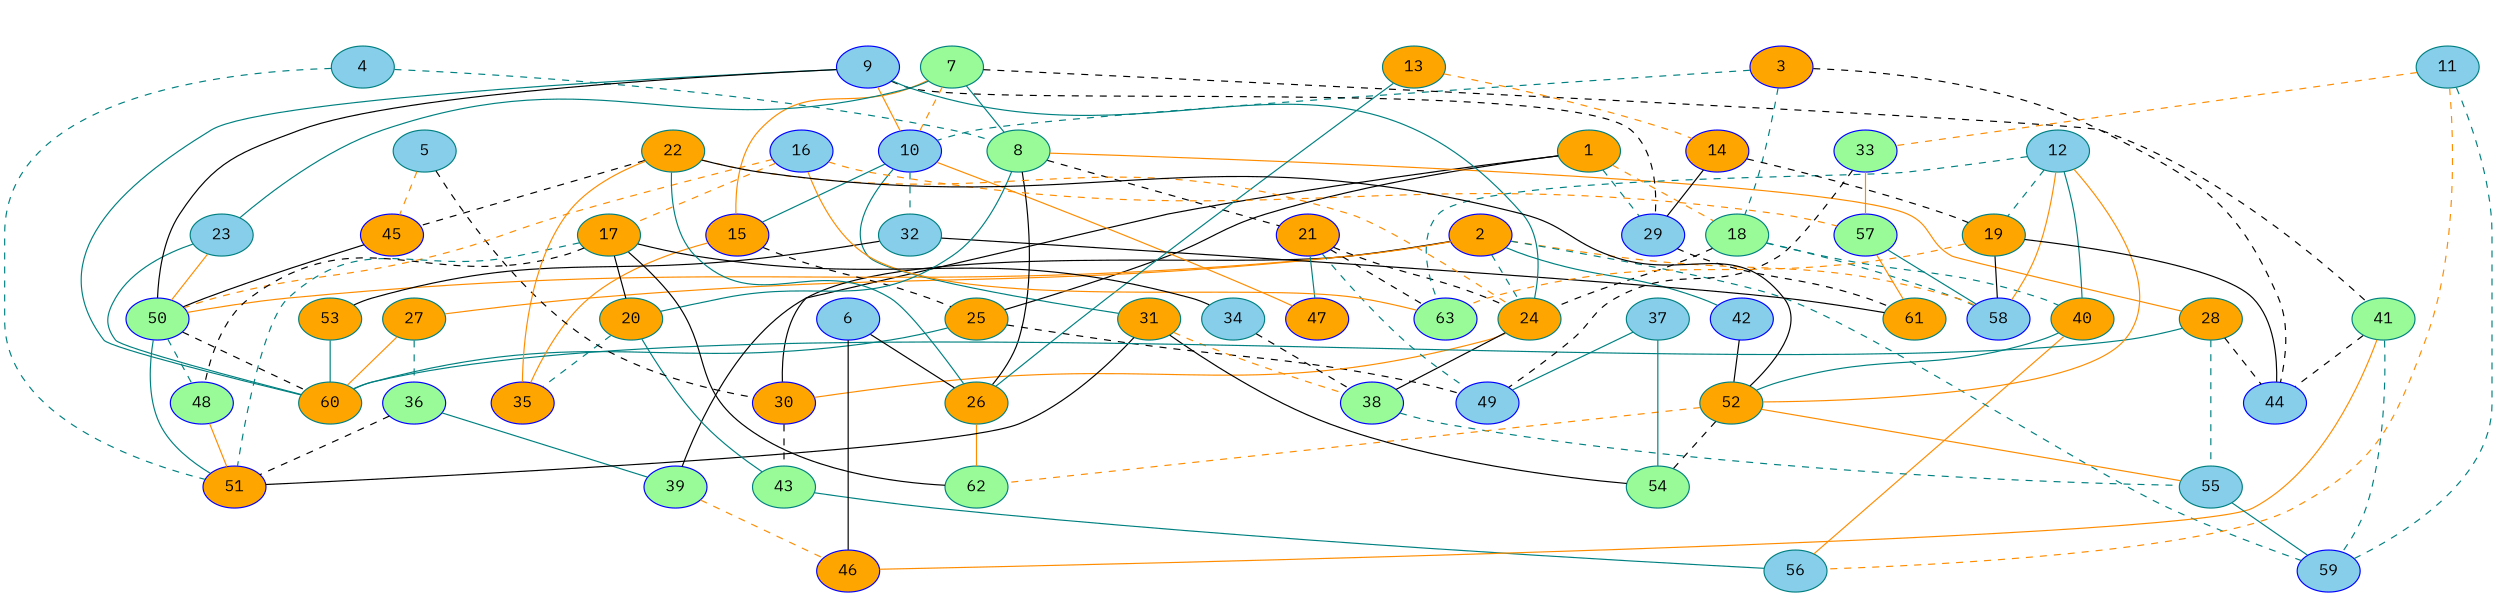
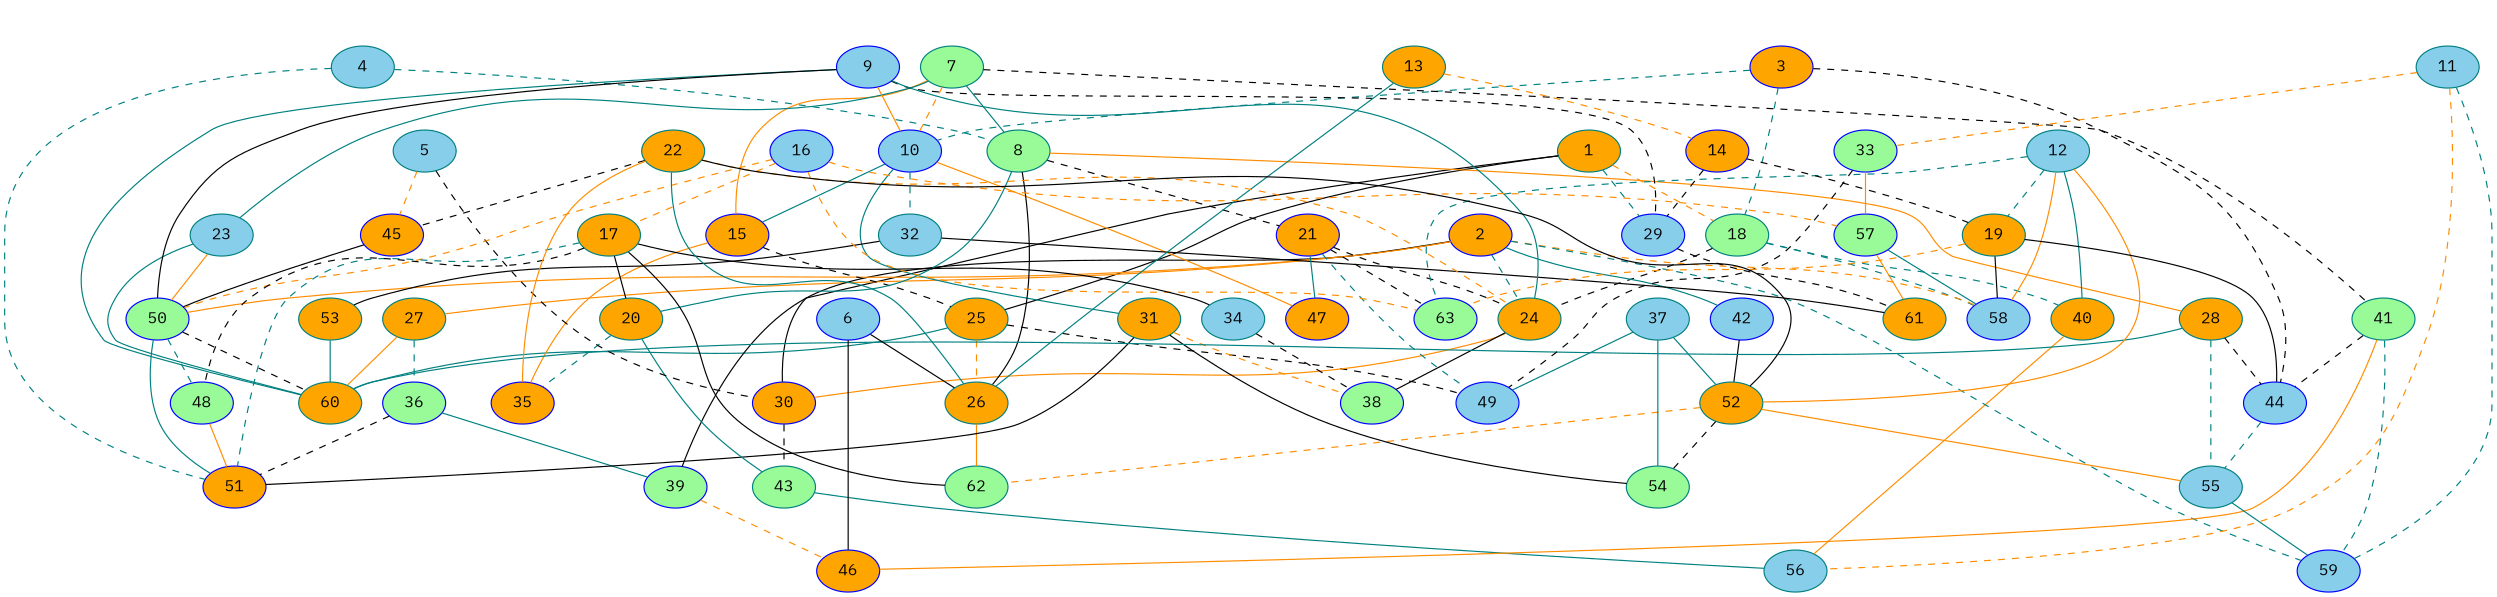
  graph {
    fontname="IBM Plex Mono"
    node [color=teal fillcolor=orange fontname="IBM Plex Mono" style=filled]
    edge [color=teal fontname="IBM Plex Mono" style=solid]
    18 [fillcolor=palegreen]
    1
    25
    29 [color=blue fillcolor=skyblue]
    30 [color=blue]
    24
    58 [color=blue fillcolor=skyblue]
    40
    26
    60
    49 [color=blue fillcolor=skyblue]
    61
    43 [fillcolor=palegreen]
    2 [color=blue]
    27
    39 [color=blue fillcolor=palegreen]
    42 [color=blue fillcolor=skyblue]
    50 [color=blue fillcolor=palegreen]
    59 [color=blue fillcolor=skyblue]
    38 [color=blue fillcolor=palegreen]
    36 [color=blue fillcolor=palegreen]
    46 [color=blue]
    52
    51 [color=blue]
    48 [color=blue fillcolor=palegreen]
    3 [color=blue]
    10 [color=blue fillcolor=skyblue]
    44 [color=blue fillcolor=skyblue]
    15 [color=blue]
    31
    32 [fillcolor=skyblue]
    47 [color=blue]
    4 [fillcolor=skyblue]
    8 [fillcolor=palegreen]
    20
    21 [color=blue]
    28
    5 [fillcolor=skyblue]
    45 [color=blue]
    6 [color=blue fillcolor=skyblue]
    62 [fillcolor=palegreen]
    7 [fillcolor=palegreen]
    23 [fillcolor=skyblue]
    41 [fillcolor=palegreen]
    35 [color=blue]
    63 [color=blue fillcolor=palegreen]
    55 [fillcolor=skyblue]
    9 [color=blue fillcolor=skyblue]
    54 [fillcolor=palegreen]
    53
    11 [fillcolor=skyblue]
    33 [color=blue fillcolor=palegreen]
    56 [fillcolor=skyblue]
    57 [color=blue fillcolor=palegreen]
    12 [fillcolor=skyblue]
    19
    13
    14 [color=blue]
    16 [color=blue fillcolor=skyblue]
    17
    34 [fillcolor=skyblue]
    22
    37 [fillcolor=skyblue]
    18 -- 24 [color=black style=dashed]
    18 -- 58 [style=dashed]
    18 -- 40 [style=dashed]
    1 -- 18 [color=darkorange style=dashed]
    1 -- 25 [color=black]
    1 -- 29 [style=dashed]
    1 -- 30 [color=black]
+   25 -- 26 [color=darkorange style=dashed]
    25 -- 60
    25 -- 49 [color=black style=dashed]
    29 -- 61 [color=black style=dashed]
    30 -- 43 [color=black style=dashed]
    24 -- 30 [color=darkorange]
    24 -- 38 [color=black]
    40 -- 56 [color=darkorange]
    26 -- 62 [color=darkorange]
    43 -- 56
    2 -- 24 [style=dashed]
    2 -- 58 [color=darkorange style=dashed]
    2 -- 27 [color=darkorange]
    2 -- 39 [color=black]
    2 -- 42
    2 -- 50 [color=darkorange]
    2 -- 59 [style=dashed]
    27 -- 60 [color=darkorange]
    27 -- 36 [style=dashed]
    39 -- 46 [color=darkorange style=dashed]
    42 -- 52 [color=black]
    50 -- 60 [color=black style=dashed]
    50 -- 51
    50 -- 48 [style=dashed]
-   38 -- 55 [style=dashed]
+   44 -- 55 [style=dashed]
    36 -- 39
    36 -- 51 [color=black style=dashed]
    52 -- 62 [color=darkorange style=dashed]
    52 -- 55 [color=darkorange]
    52 -- 54 [color=black style=dashed]
    48 -- 51 [color=darkorange]
    3 -- 18 [style=dashed]
    3 -- 10 [style=dashed]
    3 -- 44 [color=black style=dashed]
    10 -- 15
    10 -- 31
    10 -- 32 [style=dashed]
    10 -- 47 [color=darkorange]
    15 -- 25 [color=black style=dashed]
    15 -- 35 [color=darkorange]
    31 -- 38 [color=darkorange style=dashed]
    31 -- 51 [color=black]
    31 -- 54 [color=black]
    32 -- 61 [color=black]
    32 -- 53 [color=black]
    4 -- 51 [style=dashed]
    4 -- 8 [style=dashed]
    8 -- 26 [color=black]
    8 -- 20
    8 -- 21 [color=black style=dashed]
    8 -- 28 [color=darkorange]
    20 -- 43
    20 -- 35 [style=dashed]
    21 -- 24 [color=black style=dashed]
    21 -- 49 [style=dashed]
    21 -- 47
    21 -- 63 [color=black style=dashed]
    28 -- 60
    28 -- 44 [color=black style=dashed]
    28 -- 55 [style=dashed]
    5 -- 30 [color=black style=dashed]
    5 -- 45 [color=darkorange style=dashed]
    45 -- 50 [color=black]
    6 -- 26 [color=black]
    6 -- 46 [color=black]
    7 -- 10 [color=darkorange style=dashed]
    7 -- 15 [color=darkorange]
    7 -- 8
    7 -- 23
    7 -- 41 [color=black style=dashed]
    23 -- 60
    23 -- 50 [color=darkorange]
    41 -- 59 [style=dashed]
    41 -- 46 [color=darkorange]
    41 -- 44 [color=black style=dashed]
    55 -- 59
    9 -- 29 [color=black style=dashed]
    9 -- 24
    9 -- 60
    9 -- 50 [color=black]
    9 -- 10 [color=darkorange]
    53 -- 60
    11 -- 59 [style=dashed]
    11 -- 33 [color=darkorange style=dashed]
    11 -- 56 [color=darkorange style=dashed]
    33 -- 49 [color=black style=dashed]
    33 -- 57 [color=darkorange]
    57 -- 58
    57 -- 61 [color=darkorange]
    12 -- 58 [color=darkorange]
    12 -- 40
    12 -- 52 [color=darkorange]
    12 -- 63 [style=dashed]
    12 -- 19 [style=dashed]
    19 -- 58 [color=black]
    19 -- 44 [color=black]
    19 -- 63 [color=darkorange style=dashed]
    13 -- 26
    13 -- 14 [color=darkorange style=dashed]
-   14 -- 29 [color=black]
+   14 -- 29 [color=black style=dashed]
    14 -- 19 [color=black style=dashed]
    16 -- 50 [color=darkorange style=dashed]
-   16 -- 63 [color=darkorange]
+   16 -- 63 [color=darkorange style=dashed]
    16 -- 57 [color=darkorange style=dashed]
    16 -- 17 [color=darkorange style=dashed]
    17 -- 51 [style=dashed]
    17 -- 48 [color=black style=dashed]
    17 -- 20 [color=black]
    17 -- 62 [color=black]
    17 -- 34 [color=black]
    34 -- 38 [color=black style=dashed]
    22 -- 24 [color=darkorange style=dashed]
    22 -- 26
    22 -- 52 [color=black]
    22 -- 45 [color=black style=dashed]
    22 -- 35 [color=darkorange]
    37 -- 49
-   40 -- 52
+   37 -- 52
    37 -- 54
  }
